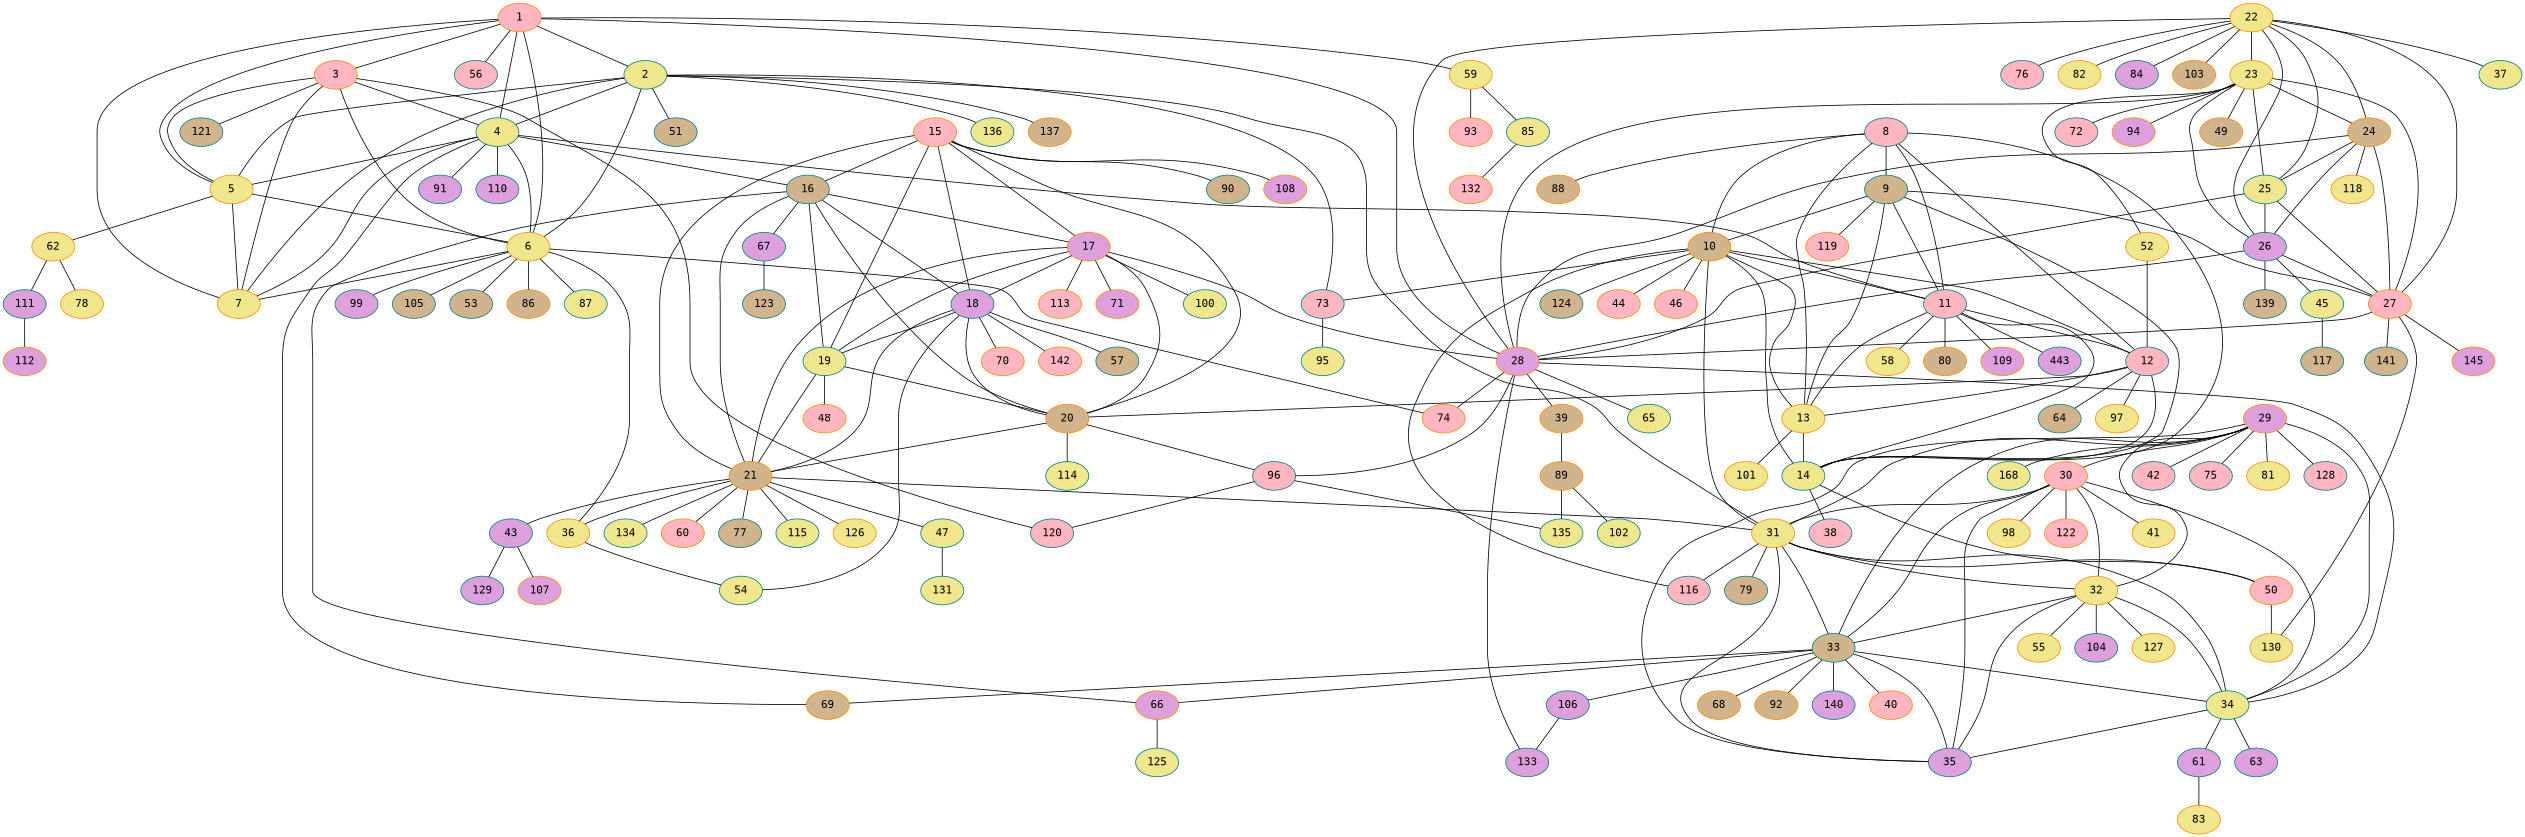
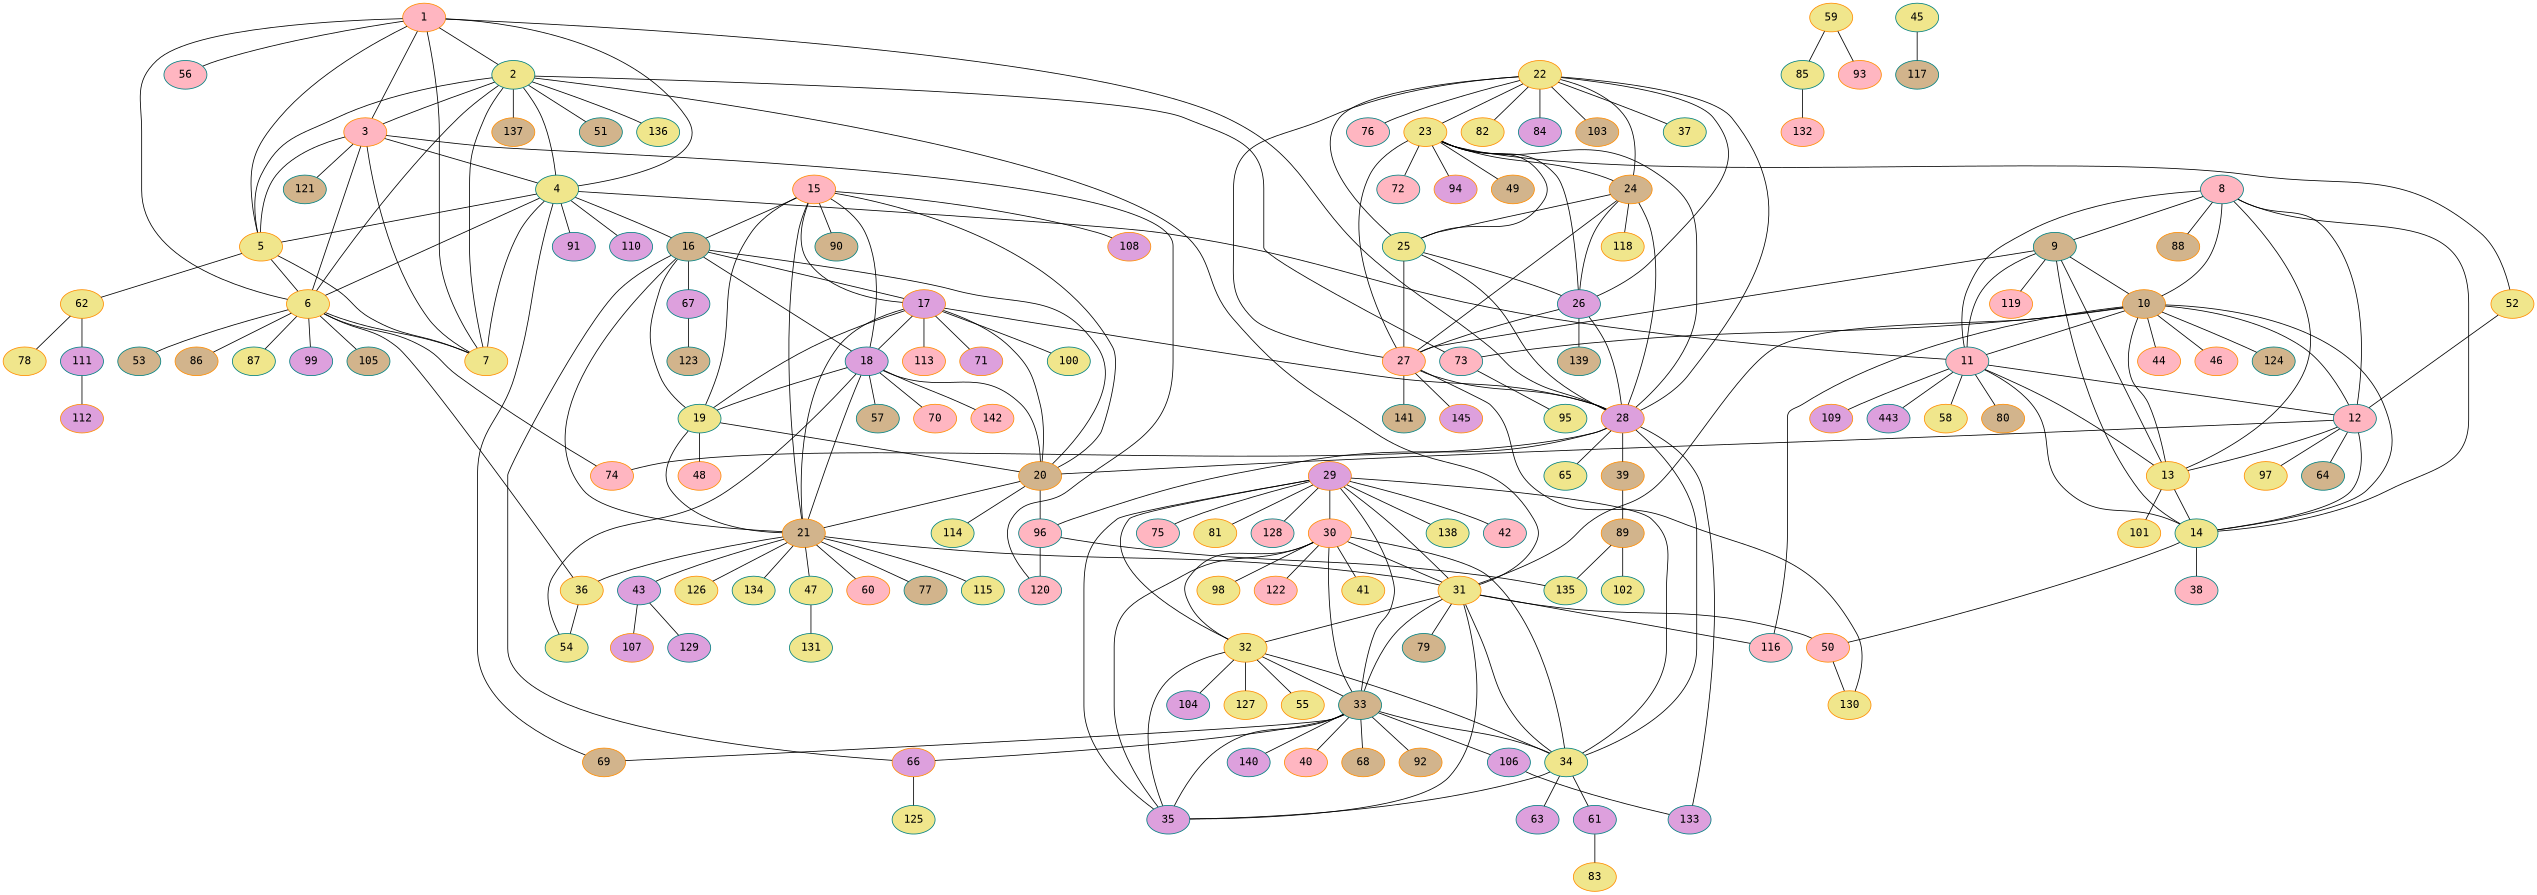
  graph {
    fontname="DejaVu Sans Mono"
    node [color=teal fillcolor=khaki fontname="DejaVu Sans Mono" style=filled]
    edge [fontname="DejaVu Sans Mono"]
    1 [color=darkorange fillcolor=lightpink]
    2
    3 [color=darkorange fillcolor=lightpink]
    4
    5 [color=darkorange]
    6 [color=darkorange]
    7 [color=darkorange]
    28 [color=darkorange fillcolor=plum]
    56 [fillcolor=lightpink]
    59 [color=darkorange]
    31 [color=darkorange]
    51 [fillcolor=tan]
    73 [fillcolor=lightpink]
    136
    137 [color=darkorange fillcolor=tan]
    120 [fillcolor=lightpink]
    121 [fillcolor=tan]
    11 [fillcolor=lightpink]
    16 [fillcolor=tan]
    69 [color=darkorange fillcolor=tan]
    91 [fillcolor=plum]
    110 [fillcolor=plum]
    62 [color=darkorange]
    36 [color=darkorange]
    53 [fillcolor=tan]
    74 [color=darkorange fillcolor=lightpink]
    86 [color=darkorange fillcolor=tan]
    87
    99 [fillcolor=plum]
    105 [fillcolor=tan]
    96 [fillcolor=lightpink]
    34
    39 [color=darkorange fillcolor=tan]
    65
    133 [fillcolor=plum]
    85
    93 [color=darkorange fillcolor=lightpink]
    116 [fillcolor=lightpink]
    50 [color=darkorange fillcolor=lightpink]
    32 [color=darkorange]
    33 [fillcolor=tan]
    35 [fillcolor=plum]
    79 [fillcolor=tan]
    95
    12 [fillcolor=lightpink]
    13 [color=darkorange]
    14
    58 [color=darkorange]
    80 [color=darkorange fillcolor=tan]
    109 [color=darkorange fillcolor=plum]
    n51 [fillcolor=plum label=443]
    20 [color=darkorange fillcolor=tan]
    17 [color=darkorange fillcolor=plum]
    18 [fillcolor=plum]
    19
    21 [color=darkorange fillcolor=tan]
    66 [color=darkorange fillcolor=plum]
    67 [fillcolor=plum]
    78 [color=darkorange]
    111 [fillcolor=plum]
    54
    8 [fillcolor=lightpink]
    9 [fillcolor=tan]
    10 [color=darkorange fillcolor=tan]
    88 [color=darkorange fillcolor=tan]
    27 [color=darkorange fillcolor=lightpink]
    119 [color=darkorange fillcolor=lightpink]
    44 [color=darkorange fillcolor=lightpink]
    46 [color=darkorange fillcolor=lightpink]
    124 [fillcolor=tan]
    64 [fillcolor=tan]
    97 [color=darkorange]
    101 [color=darkorange]
    38 [fillcolor=lightpink]
    130 [color=darkorange]
    141 [fillcolor=tan]
    145 [color=darkorange fillcolor=plum]
    114
    15 [color=darkorange fillcolor=lightpink]
    90 [fillcolor=tan]
    108 [color=darkorange fillcolor=plum]
    71 [color=darkorange fillcolor=plum]
    100
    113 [color=darkorange fillcolor=lightpink]
    57 [fillcolor=tan]
    70 [color=darkorange fillcolor=lightpink]
    142 [color=darkorange fillcolor=lightpink]
    48 [color=darkorange fillcolor=lightpink]
    43 [fillcolor=plum]
    47
    60 [color=darkorange fillcolor=lightpink]
    77 [fillcolor=tan]
    115
    126 [color=darkorange]
    134
    125
    123 [fillcolor=tan]
    135
    107 [color=darkorange fillcolor=plum]
    129 [fillcolor=plum]
    131
    22 [color=darkorange]
    23 [color=darkorange]
    24 [color=darkorange fillcolor=tan]
    25
    26 [fillcolor=plum]
    37
    76 [fillcolor=lightpink]
    82 [color=darkorange]
    84 [fillcolor=plum]
    103 [color=darkorange fillcolor=tan]
    49 [color=darkorange fillcolor=tan]
    52 [color=darkorange]
    72 [fillcolor=lightpink]
    94 [color=darkorange fillcolor=plum]
    118 [color=darkorange]
    45
    139 [fillcolor=tan]
    117 [fillcolor=tan]
    61 [fillcolor=plum]
    63 [fillcolor=plum]
    89 [color=darkorange fillcolor=tan]
    29 [color=darkorange fillcolor=plum]
    30 [color=darkorange fillcolor=lightpink]
    42 [fillcolor=lightpink]
    75 [fillcolor=lightpink]
    81 [color=darkorange]
    128 [fillcolor=lightpink]
-   138 [label=168]
+   138
    41 [color=darkorange]
    98 [color=darkorange]
    122 [color=darkorange fillcolor=lightpink]
    55 [color=darkorange]
    104 [fillcolor=plum]
    127 [color=darkorange]
    40 [color=darkorange fillcolor=lightpink]
    68 [color=darkorange fillcolor=tan]
    92 [color=darkorange fillcolor=tan]
    106 [fillcolor=plum]
    140 [fillcolor=plum]
    83 [color=darkorange]
    102
    132 [color=darkorange fillcolor=lightpink]
    112 [color=darkorange fillcolor=plum]
    1 -- 2
    1 -- 3
    1 -- 4
    1 -- 5
    1 -- 6
    1 -- 7
    1 -- 28
    1 -- 56
-   1 -- 59
+   2 -- 3
    2 -- 4
    2 -- 5
    2 -- 6
    2 -- 7
    2 -- 31
    2 -- 51
    2 -- 73
    2 -- 136
    2 -- 137
    3 -- 4
    3 -- 5
    3 -- 6
    3 -- 7
    3 -- 120
    3 -- 121
    4 -- 5
    4 -- 6
    4 -- 7
    4 -- 11
    4 -- 16
    4 -- 69
    4 -- 91
    4 -- 110
    5 -- 6
    5 -- 7
    5 -- 62
    6 -- 7
    6 -- 36
    6 -- 53
    6 -- 74
    6 -- 86
    6 -- 87
    6 -- 99
    6 -- 105
    28 -- 74
    28 -- 96
    28 -- 34
    28 -- 39
    28 -- 65
    28 -- 133
    59 -- 85
    59 -- 93
    31 -- 34
    31 -- 116
    31 -- 50
    31 -- 32
    31 -- 33
    31 -- 35
    31 -- 79
    73 -- 95
    11 -- 12
    11 -- 13
    11 -- 14
    11 -- 58
    11 -- 80
    11 -- 109
    11 -- n51
    16 -- 20
    16 -- 17
    16 -- 18
    16 -- 19
    16 -- 21
    16 -- 66
    16 -- 67
    62 -- 78
    62 -- 111
    36 -- 54
    96 -- 120
    96 -- 135
    34 -- 35
    34 -- 61
    34 -- 63
    39 -- 89
    85 -- 132
    50 -- 130
    32 -- 34
    32 -- 33
    32 -- 35
    32 -- 55
    32 -- 104
    32 -- 127
    33 -- 69
    33 -- 34
    33 -- 35
    33 -- 66
    33 -- 40
    33 -- 68
    33 -- 92
    33 -- 106
    33 -- 140
    12 -- 13
    12 -- 14
    12 -- 20
    12 -- 64
    12 -- 97
    13 -- 14
    13 -- 101
    14 -- 50
    14 -- 38
    20 -- 96
    20 -- 21
    20 -- 114
    17 -- 28
    17 -- 20
    17 -- 18
    17 -- 19
    17 -- 21
    17 -- 71
    17 -- 100
    17 -- 113
    18 -- 20
    18 -- 19
    18 -- 21
    18 -- 54
    18 -- 57
    18 -- 70
    18 -- 142
    19 -- 20
    19 -- 21
    19 -- 48
    21 -- 31
    21 -- 36
    21 -- 43
    21 -- 47
    21 -- 60
    21 -- 77
    21 -- 115
    21 -- 126
    21 -- 134
    66 -- 125
    67 -- 123
    111 -- 112
    8 -- 11
    8 -- 12
    8 -- 13
    8 -- 14
    8 -- 9
    8 -- 10
    8 -- 88
    9 -- 11
    9 -- 13
    9 -- 14
    9 -- 10
    9 -- 27
    9 -- 119
    10 -- 31
    10 -- 73
    10 -- 11
    10 -- 116
    10 -- 12
    10 -- 13
    10 -- 14
    10 -- 44
    10 -- 46
    10 -- 124
    27 -- 28
    27 -- 130
    27 -- 141
    27 -- 145
    15 -- 16
    15 -- 20
    15 -- 17
    15 -- 18
    15 -- 19
    15 -- 21
    15 -- 90
    15 -- 108
    43 -- 107
    43 -- 129
    47 -- 131
    22 -- 28
    22 -- 27
    22 -- 23
    22 -- 24
    22 -- 25
    22 -- 26
    22 -- 37
    22 -- 76
    22 -- 82
    22 -- 84
    22 -- 103
    23 -- 28
    23 -- 27
    23 -- 24
    23 -- 25
    23 -- 26
    23 -- 49
    23 -- 52
    23 -- 72
    23 -- 94
    24 -- 28
    24 -- 27
    24 -- 25
    24 -- 26
    24 -- 118
    25 -- 28
    25 -- 27
    25 -- 26
    26 -- 28
    26 -- 27
-   26 -- 45
    26 -- 139
    52 -- 12
    45 -- 117
    61 -- 83
    89 -- 135
    89 -- 102
    29 -- 31
    29 -- 34
    29 -- 32
    29 -- 33
    29 -- 35
    29 -- 30
    29 -- 42
    29 -- 75
    29 -- 81
    29 -- 128
    29 -- 138
    30 -- 31
    30 -- 34
    30 -- 32
    30 -- 33
    30 -- 35
    30 -- 41
    30 -- 98
    30 -- 122
    106 -- 133
  }
